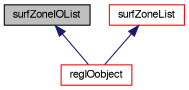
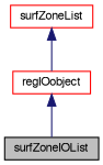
  digraph {
    node [color=red fontname=FreeSans fontsize=10 shape=record]
    edge [color=midnightblue dir=back fontname=FreeSans fontsize=10 labelfontname=FreeSans labelfontsize=10 style=solid]
    n1 [color=black fillcolor=grey75 fontcolor=black height=0.2 label=surfZoneIOList style=filled width=0.4]
    n2 [height=0.2 label=surfZoneList width=0.4]
    n3 [height=0.2 label=regIOobject width=0.4]
    n2 -> n3
-   n1 -> n3
+   n3 -> n1
  }
